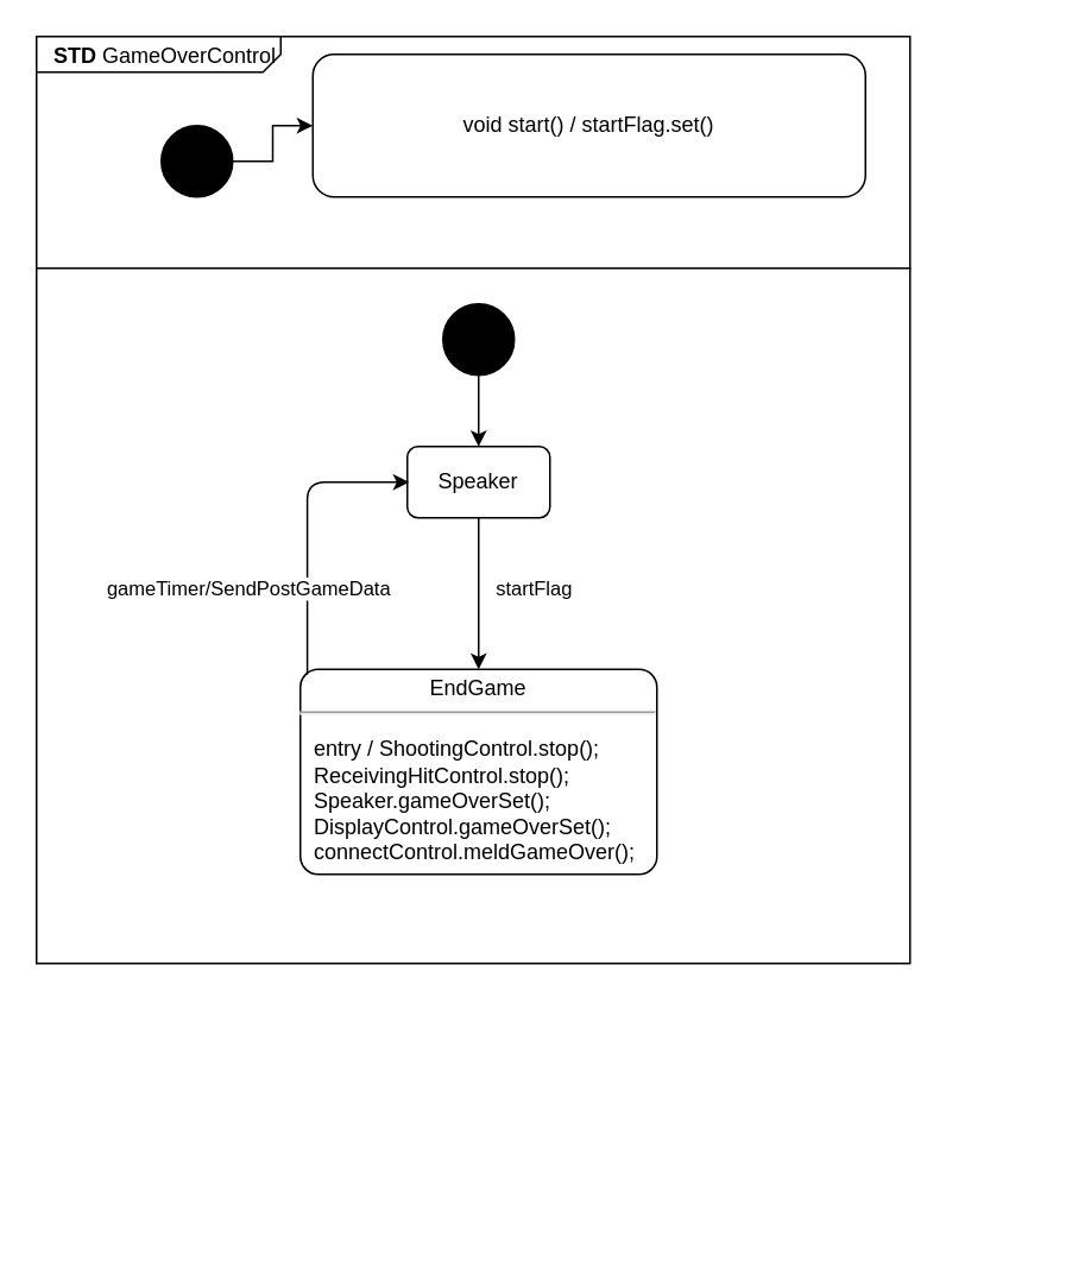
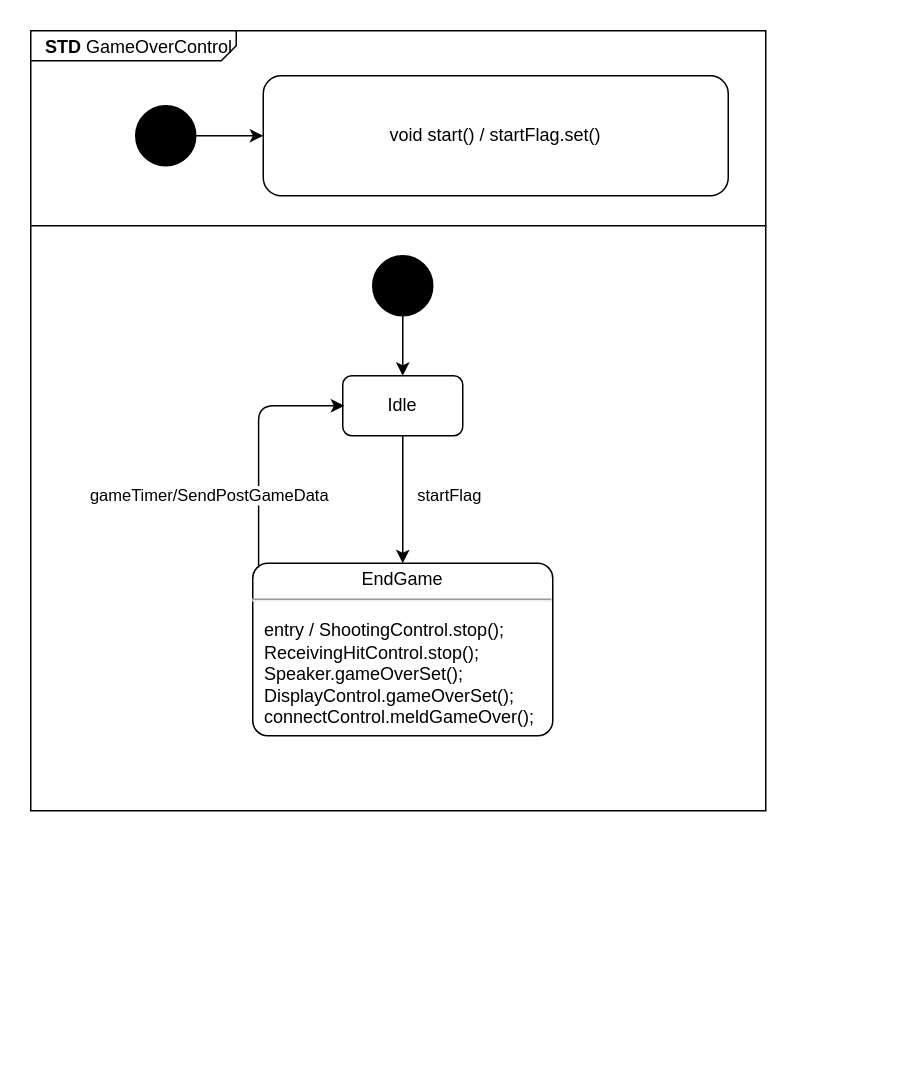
  <mxCell id="0" />
  <mxCell id="1" parent="0" />
  <mxCell id="2" value="" style="group" parent="1" vertex="1" connectable="0"><mxGeometry x="20" y="20" width="570" height="680" as="geometry" /></mxCell>
  <mxCell id="3" value="&lt;p style=&quot;margin:0px;margin-top:4px;margin-left:10px;text-align:left;&quot;&gt;&lt;b&gt;STD&lt;/b&gt;&amp;nbsp;GameOverControl&lt;/p&gt;" style="html=1;shape=mxgraph.sysml.package;html=1;overflow=fill;whiteSpace=wrap;labelX=137;" parent="2" vertex="1"><mxGeometry width="490" height="130" as="geometry" /></mxCell>
  <mxCell id="4" value="" style="rounded=0;whiteSpace=wrap;html=1;" parent="2" vertex="1"><mxGeometry y="130" width="490" height="390" as="geometry" /></mxCell>
- <mxCell id="5" value="void start() / startFlag.set()" style="rounded=1;whiteSpace=wrap;html=1;" parent="2" vertex="1"><mxGeometry x="155" y="10" width="310" height="80" as="geometry" /></mxCell>
+ <mxCell id="5" value="void start() / startFlag.set()" style="rounded=1;whiteSpace=wrap;html=1;" parent="2" vertex="1"><mxGeometry x="155" y="30" width="310" height="80" as="geometry" /></mxCell>
  <mxCell id="6" value="&lt;p style=&quot;margin:0px;margin-top:4px;text-align:center;&quot;&gt;EndGame&lt;/p&gt;&lt;hr&gt;&lt;p&gt;&lt;/p&gt;&lt;p style=&quot;margin:0px;margin-left:8px;text-align:left;&quot;&gt;entry / ShootingControl.stop();&lt;br&gt;&lt;/p&gt;&lt;p style=&quot;margin:0px;margin-left:8px;text-align:left;&quot;&gt;ReceivingHitControl.stop();&lt;/p&gt;&lt;p style=&quot;margin:0px;margin-left:8px;text-align:left;&quot;&gt;Speaker.gameOverSet();&lt;/p&gt;&lt;p style=&quot;margin:0px;margin-left:8px;text-align:left;&quot;&gt;DisplayControl.gameOverSet();&lt;/p&gt;&lt;p style=&quot;margin:0px;margin-left:8px;text-align:left;&quot;&gt;&lt;span style=&quot;text-align: center; background-color: initial;&quot;&gt;connectControl.meldGameOver();&lt;/span&gt;&lt;/p&gt;" style="shape=mxgraph.sysml.simpleState;html=1;overflow=fill;whiteSpace=wrap;align=center;" parent="2" vertex="1"><mxGeometry x="148" y="355" width="200" height="115" as="geometry" /></mxCell>
  <mxCell id="7" style="edgeStyle=orthogonalEdgeStyle;rounded=0;orthogonalLoop=1;jettySize=auto;html=1;" parent="1" source="8" target="5" edge="1"><mxGeometry relative="1" as="geometry" /></mxCell>
  <mxCell id="8" value="" style="shape=ellipse;html=1;fillColor=strokeColor;fontSize=18;fontColor=#ffffff;" parent="1" vertex="1"><mxGeometry x="90" y="70" width="40" height="40" as="geometry" /></mxCell>
  <mxCell id="9" style="edgeStyle=orthogonalEdgeStyle;rounded=0;orthogonalLoop=1;jettySize=auto;html=1;" parent="1" source="10" target="13" edge="1"><mxGeometry relative="1" as="geometry" /></mxCell>
  <mxCell id="10" value="" style="shape=ellipse;html=1;fillColor=strokeColor;fontSize=18;fontColor=#ffffff;" parent="1" vertex="1"><mxGeometry x="248" y="170" width="40" height="40" as="geometry" /></mxCell>
  <mxCell id="11" style="edgeStyle=orthogonalEdgeStyle;rounded=0;orthogonalLoop=1;jettySize=auto;html=1;exitX=0.5;exitY=1;exitDx=0;exitDy=0;" parent="1" source="13" target="6" edge="1"><mxGeometry relative="1" as="geometry" /></mxCell>
  <mxCell id="12" value="startFlag" style="edgeLabel;html=1;align=center;verticalAlign=middle;resizable=0;points=[];" parent="11" vertex="1" connectable="0"><mxGeometry x="-0.08" y="-4" relative="1" as="geometry"><mxPoint x="34" as="offset" /></mxGeometry></mxCell>
- <mxCell id="13" value="Speaker" style="shape=rect;rounded=1;html=1;whiteSpace=wrap;align=center;" parent="1" vertex="1"><mxGeometry x="228" y="250" width="80" height="40" as="geometry" /></mxCell>
+ <mxCell id="13" value="Idle" style="shape=rect;rounded=1;html=1;whiteSpace=wrap;align=center;" parent="1" vertex="1"><mxGeometry x="228" y="250" width="80" height="40" as="geometry" /></mxCell>
  <mxCell id="14" style="edgeStyle=orthogonalEdgeStyle;rounded=1;orthogonalLoop=1;jettySize=auto;html=1;exitX=0;exitY=0;exitDx=2.9;exitDy=2.9;exitPerimeter=0;entryX=0;entryY=0.5;entryDx=0;entryDy=0;" parent="1" edge="1"><mxGeometry relative="1" as="geometry"><Array as="points"><mxPoint x="172" y="270" /></Array><mxPoint x="171.9" y="377.9" as="sourcePoint" /><mxPoint x="229" y="270" as="targetPoint" /></mxGeometry></mxCell>
  <mxCell id="15" value="gameTimer/SendPostGameData" style="edgeLabel;html=1;align=center;verticalAlign=middle;resizable=0;points=[];" parent="14" vertex="1" connectable="0"><mxGeometry x="-0.058" y="-1" relative="1" as="geometry"><mxPoint x="-34" y="30" as="offset" /></mxGeometry></mxCell>
